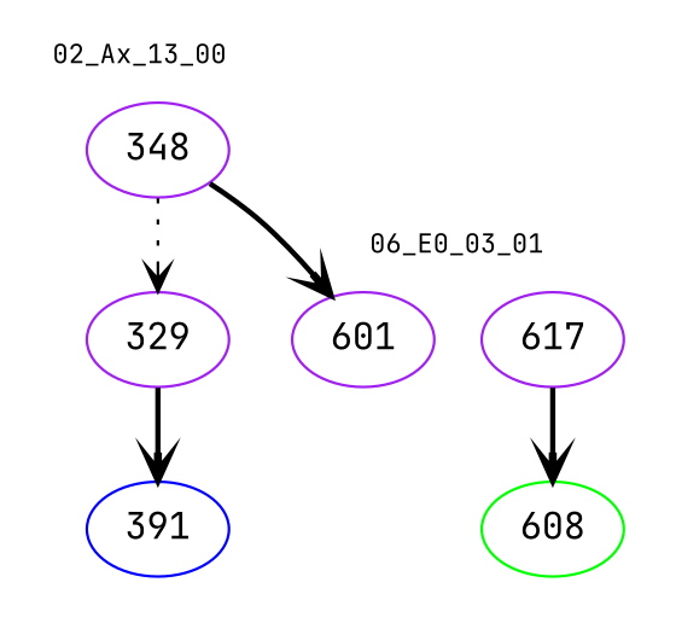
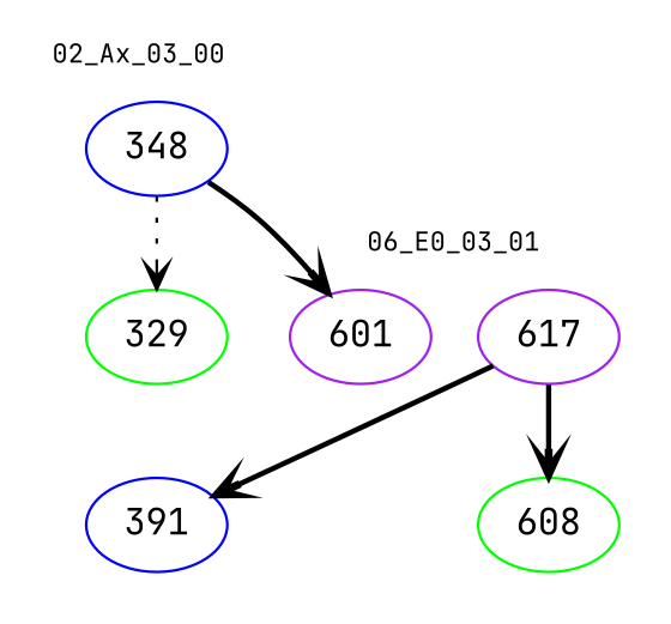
  digraph {
    fontname="JetBrains Mono"
    node [color=blue fontname="JetBrains Mono"]
    edge [arrowhead=vee color=black fontname="JetBrains Mono" style=bold]
-   n1 [color=purple label=348]
-   n2 [color=purple label=329]
+   n1 [label=348]
+   n2 [color=green label=329]
    n3 [label=391]
    n4 [color=purple label=617]
    n5 [color=green label=608]
    n6 [color=purple label=601]
    subgraph cluster_1 {
      color=white
      fontsize=10
-     label="02_Ax_13_00"
+     label="02_Ax_03_00"
      n1
      n2
      n3
    }
    subgraph cluster_2 {
      color=white
      fontsize=10
      label="06_E0_03_01"
      n4
      n5
      n6
    }
    n1 -> n2 [style=dotted]
    n1 -> n6
-   n2 -> n3
+   n4 -> n3
    n4 -> n5
  }
